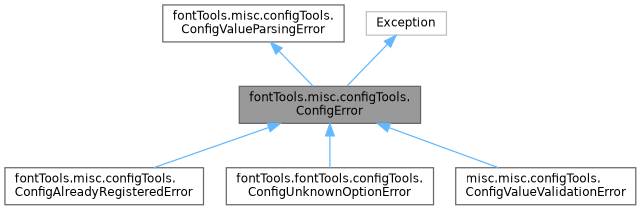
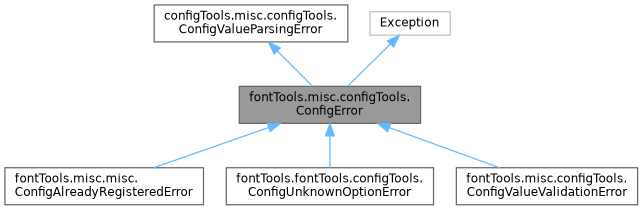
  digraph {
    rankdir=TB
    node [color=gray40 fillcolor=white fontname=Helvetica fontsize=10 shape=box style=filled]
    edge [color=steelblue1 dir=back fontname=Helvetica fontsize=10 labelfontname=Helvetica labelfontsize=10 style=solid]
    n1 [fillcolor=grey60 fontcolor=black height=0.2 label="fontTools.misc.configTools.\lConfigError" width=0.4]
-   n2 [height=0.2 label="fontTools.misc.configTools.\lConfigAlreadyRegisteredError" width=0.4]
+   n2 [height=0.2 label="fontTools.misc.misc.\lConfigAlreadyRegisteredError" width=0.4]
    n3 [height=0.2 label="fontTools.fontTools.configTools.\lConfigUnknownOptionError" width=0.4]
-   n4 [height=0.2 label="misc.misc.configTools.\lConfigValueValidationError" width=0.4]
-   n5 [height=0.2 label="fontTools.misc.configTools.\lConfigValueParsingError" width=0.4]
+   n4 [height=0.2 label="fontTools.misc.configTools.\lConfigValueValidationError" width=0.4]
+   n5 [height=0.2 label="configTools.misc.configTools.\lConfigValueParsingError" width=0.4]
    n6 [color=grey75 height=0.2 label=Exception width=0.4]
    n1 -> n2
    n1 -> n3
    n1 -> n4
    n5 -> n1
    n6 -> n1
  }
